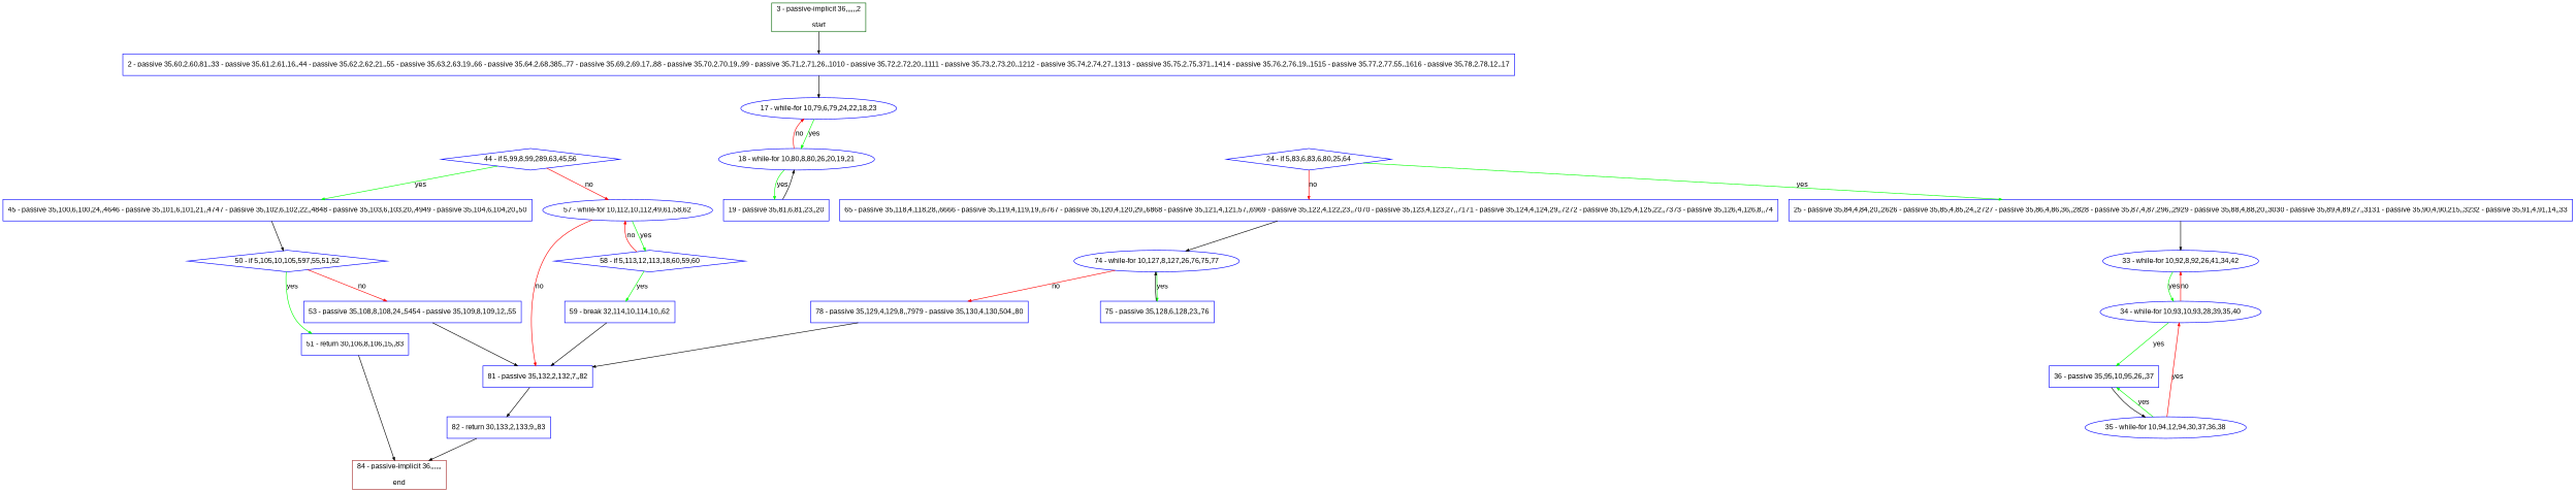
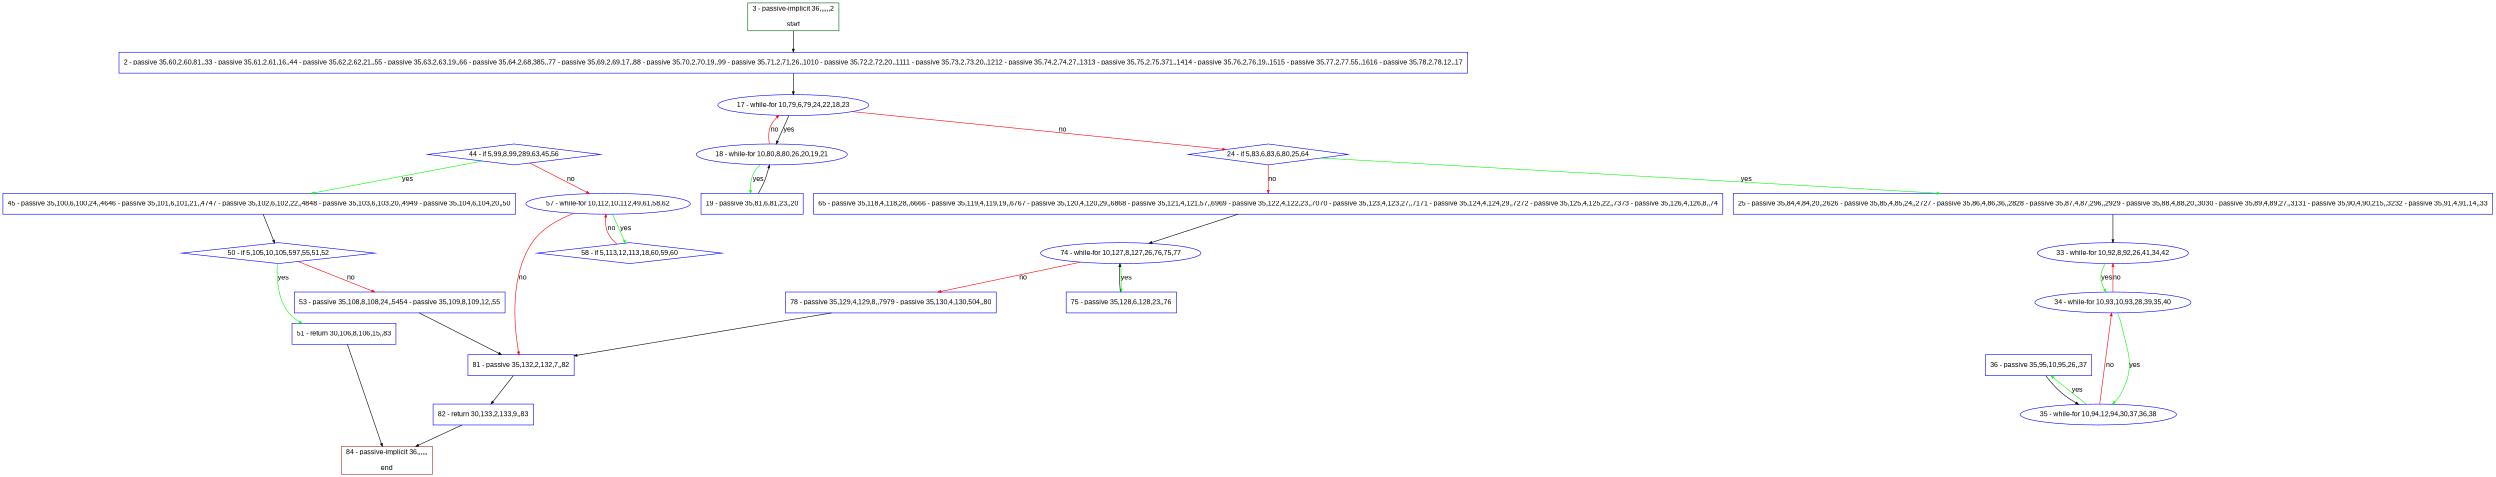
  digraph {
    bgcolor=white
    compound=true
    fillcolor="#FFFFCC"
    fontname=Arial
    fontsize=12
    pack=true
    packmode=clust
    style="rounded,filled"
    node [color="#0000ff" compound=true fillcolor="#ffffff" fixedsize=false fontname=Arial fontsize=12 node_initialized=no shape=box style=filled]
    edge [arrowhead=normal arrowsize=0.5 arrowtail=none color="#000000" compound=true dir=forward fontcolor=black fontname=Arial fontsize=12]
    n1 [label="2 - passive 35,60,2,60,81,,33 - passive 35,61,2,61,16,,44 - passive 35,62,2,62,21,,55 - passive 35,63,2,63,19,,66 - passive 35,64,2,68,385,,77 - passive 35,69,2,69,17,,88 - passive 35,70,2,70,19,,99 - passive 35,71,2,71,26,,1010 - passive 35,72,2,72,20,,1111 - passive 35,73,2,73,20,,1212 - passive 35,74,2,74,27,,1313 - passive 35,75,2,75,371,,1414 - passive 35,76,2,76,19,,1515 - passive 35,77,2,77,55,,1616 - passive 35,78,2,78,12,,17"]
    n2 [label="17 - while-for 10,79,6,79,24,22,18,23" shape=oval]
    n3 [label="18 - while-for 10,80,8,80,26,20,19,21" shape=oval]
    n4 [label="24 - if 5,83,6,83,6,80,25,64" shape=diamond]
    n5 [color="#006400" label="3 - passive-implicit 36,,,,,,2\n\nstart"]
    n6 [label="19 - passive 35,81,6,81,23,,20"]
    n7 [label="25 - passive 35,84,4,84,20,,2626 - passive 35,85,4,85,24,,2727 - passive 35,86,4,86,36,,2828 - passive 35,87,4,87,296,,2929 - passive 35,88,4,88,20,,3030 - passive 35,89,4,89,27,,3131 - passive 35,90,4,90,215,,3232 - passive 35,91,4,91,14,,33"]
    n8 [label="65 - passive 35,118,4,118,28,,6666 - passive 35,119,4,119,19,,6767 - passive 35,120,4,120,29,,6868 - passive 35,121,4,121,57,,6969 - passive 35,122,4,122,23,,7070 - passive 35,123,4,123,27,,7171 - passive 35,124,4,124,29,,7272 - passive 35,125,4,125,22,,7373 - passive 35,126,4,126,8,,74"]
    n9 [label="33 - while-for 10,92,8,92,26,41,34,42" shape=oval]
    n10 [label="74 - while-for 10,127,8,127,26,76,75,77" shape=oval]
    n11 [label="34 - while-for 10,93,10,93,28,39,35,40" shape=oval]
    n12 [label="75 - passive 35,128,6,128,23,,76"]
    n13 [label="78 - passive 35,129,4,129,8,,7979 - passive 35,130,4,130,504,,80"]
    n14 [label="35 - while-for 10,94,12,94,30,37,36,38" shape=oval]
    n15 [label="36 - passive 35,95,10,95,26,,37"]
    n16 [label="44 - if 5,99,8,99,289,63,45,56" shape=diamond]
    n17 [label="45 - passive 35,100,6,100,24,,4646 - passive 35,101,6,101,21,,4747 - passive 35,102,6,102,22,,4848 - passive 35,103,6,103,20,,4949 - passive 35,104,6,104,20,,50"]
    n18 [label="57 - while-for 10,112,10,112,49,61,58,62" shape=oval]
    n19 [label="50 - if 5,105,10,105,597,55,51,52" shape=diamond]
    n20 [label="81 - passive 35,132,2,132,7,,82"]
    n21 [label="58 - if 5,113,12,113,18,60,59,60" shape=diamond]
    n22 [label="51 - return 30,106,8,106,15,,83"]
    n23 [label="53 - passive 35,108,8,108,24,,5454 - passive 35,109,8,109,12,,55"]
    n24 [label="82 - return 30,133,2,133,9,,83"]
-   n25 [label="59 - break 32,114,10,114,10,,62"]
    n26 [color="#a52a2a" label="84 - passive-implicit 36,,,,,,\n\nend"]
    n1 -> n2
-   n2 -> n3 [color="#00ff00" label=yes]
+   n2 -> n3 [label=yes]
+   n2 -> n4 [color="#ff0000" label=no]
    n3 -> n2 [color="#ff0000" label=no]
    n3 -> n6 [color="#00ff00" label=yes]
    n4 -> n7 [color="#00ff00" label=yes]
    n4 -> n8 [color="#ff0000" label=no]
    n5 -> n1
    n6 -> n3
    n7 -> n9
    n8 -> n10
    n9 -> n11 [color="#00ff00" label=yes]
    n10 -> n12 [color="#00ff00" label=yes]
    n10 -> n13 [color="#ff0000" label=no]
    n11 -> n9 [color="#ff0000" label=no]
-   n11 -> n15 [color="#00ff00" label=yes]
+   n11 -> n14 [color="#00ff00" label=yes]
    n12 -> n10
    n13 -> n20
-   n14 -> n11 [color="#ff0000" label=yes]
+   n14 -> n11 [color="#ff0000" label=no]
    n14 -> n15 [color="#00ff00" label=yes]
    n15 -> n14
    n16 -> n17 [color="#00ff00" label=yes]
    n16 -> n18 [color="#ff0000" label=no]
    n17 -> n19
    n18 -> n20 [color="#ff0000" label=no]
    n18 -> n21 [color="#00ff00" label=yes]
    n19 -> n22 [color="#00ff00" label=yes]
    n19 -> n23 [color="#ff0000" label=no]
    n20 -> n24
    n21 -> n18 [color="#ff0000" label=no]
-   n21 -> n25 [color="#00ff00" label=yes]
    n22 -> n26
    n23 -> n20
    n24 -> n26
-   n25 -> n20
  }
